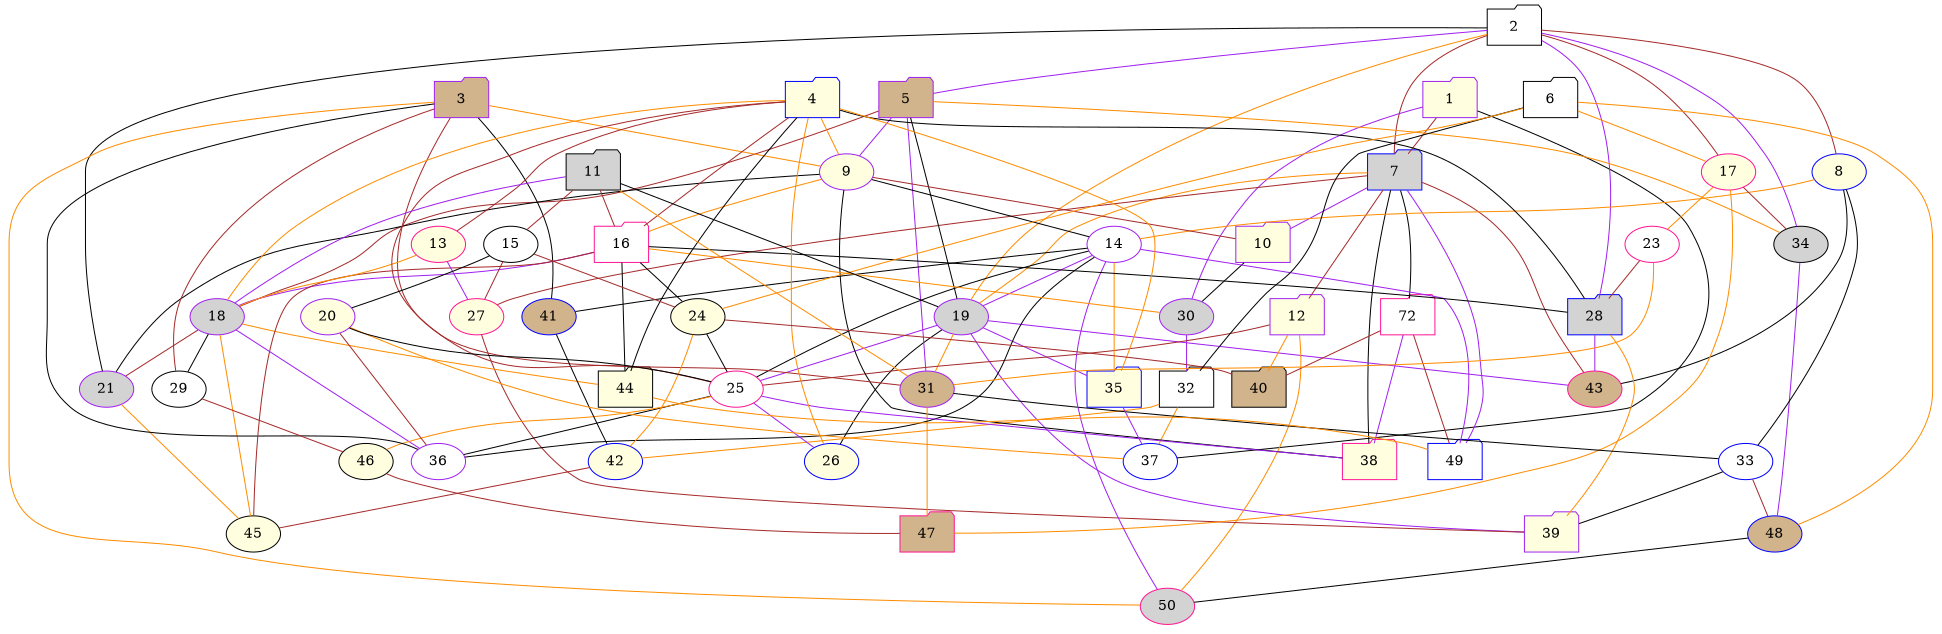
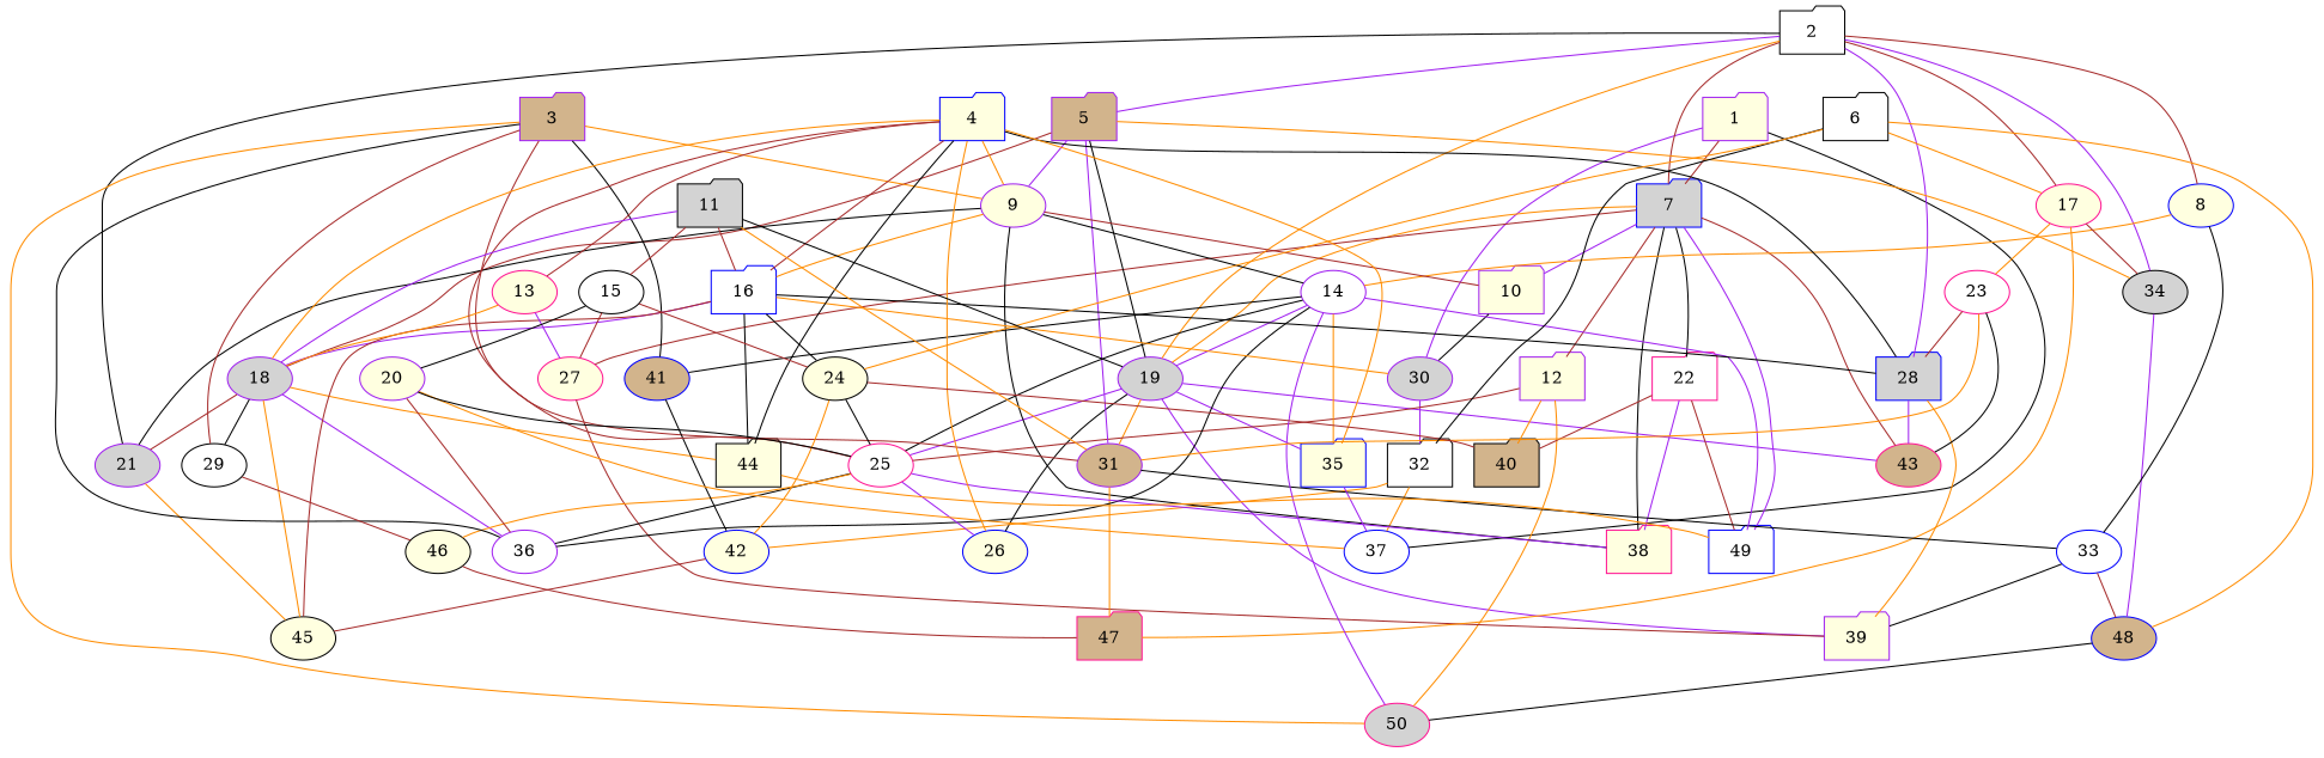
  graph {
    fontname="DejaVu Serif"
    node [color=purple fillcolor=lightyellow fontname="DejaVu Serif" shape=ellipse style=filled]
    edge [color=darkorange fontname="DejaVu Serif" weight=1.0]
    1 [shape=folder]
    7 [color=blue fillcolor=lightgrey shape=folder]
    30 [fillcolor=lightgrey]
    37 [color=blue fillcolor=white]
    19 [fillcolor=lightgrey]
    10 [shape=folder]
    12 [shape=folder]
-   22 [color=deeppink fillcolor=white shape=folder label=72]
+   22 [color=deeppink fillcolor=white shape=folder]
    27 [color=deeppink]
    38 [color=deeppink shape=folder]
    43 [color=deeppink fillcolor=tan]
    49 [color=blue fillcolor=white shape=folder]
    32 [color=black fillcolor=white shape=folder]
    34 [color=black fillcolor=lightgrey]
    48 [color=blue fillcolor=tan]
    2 [color=black fillcolor=white shape=folder]
    5 [fillcolor=tan shape=folder]
    8 [color=blue]
    17 [color=deeppink]
    21 [fillcolor=lightgrey]
    28 [color=blue fillcolor=lightgrey shape=folder]
    9
    31 [fillcolor=tan]
    18 [fillcolor=lightgrey]
    14 [fillcolor=white]
    33 [color=blue fillcolor=white]
    23 [color=deeppink fillcolor=white]
    47 [color=deeppink fillcolor=tan shape=folder]
    25 [color=deeppink fillcolor=white]
    26 [color=blue]
    35 [color=blue shape=folder]
    39 [shape=folder]
    45 [color=black]
    3 [fillcolor=tan shape=folder]
    29 [color=black fillcolor=white]
    36 [fillcolor=white]
    41 [color=blue fillcolor=tan]
    50 [color=deeppink fillcolor=lightgrey]
-   16 [color=deeppink fillcolor=white shape=folder]
+   16 [color=blue fillcolor=white shape=folder]
    13 [color=deeppink]
    46 [color=black]
    42 [color=blue]
    4 [color=blue shape=folder]
    44 [color=black shape=folder]
    24 [color=black]
    6 [color=black fillcolor=white shape=folder]
    40 [color=black fillcolor=tan shape=folder]
    11 [color=black fillcolor=lightgrey shape=folder]
    15 [color=black fillcolor=white]
    20
    1 -- 7 [color=brown]
    1 -- 30 [color=purple]
    1 -- 37 [color=black]
    7 -- 19
    7 -- 10 [color=purple]
    7 -- 12 [color=brown]
    7 -- 22 [color=black]
    7 -- 27 [color=brown]
    7 -- 38 [color=black]
    7 -- 43 [color=brown]
    7 -- 49 [color=purple]
    30 -- 32 [color=purple]
    19 -- 43 [color=purple]
    19 -- 31
    19 -- 25 [color=purple]
    19 -- 26 [color=black weight=2.0]
    19 -- 35 [color=purple]
    19 -- 39 [color=purple]
    10 -- 30 [color=black]
    12 -- 25 [color=brown]
    12 -- 50
    12 -- 40
    22 -- 38 [color=purple]
    22 -- 49 [color=brown]
    22 -- 40 [color=brown]
    27 -- 39 [color=brown]
    32 -- 37
    32 -- 42
    34 -- 48 [color=purple]
    48 -- 50 [color=black]
    2 -- 7 [color=brown]
    2 -- 19
    2 -- 34 [color=purple]
    2 -- 5 [color=purple]
    2 -- 8 [color=brown]
    2 -- 17 [color=brown]
    2 -- 21 [color=black]
    2 -- 28 [color=purple]
    5 -- 19 [color=black]
    5 -- 34
    5 -- 9 [color=purple]
    5 -- 31 [color=purple weight=2.0]
    5 -- 18 [color=brown weight=2.0]
    8 -- 14 [weight=2.0]
    8 -- 33 [color=black]
    17 -- 34 [color=brown]
    17 -- 23
    17 -- 47
    21 -- 45
    28 -- 43 [color=purple]
    28 -- 39
    9 -- 10 [color=brown weight=2.0]
    9 -- 38 [color=black]
    9 -- 21 [color=black]
    9 -- 14 [color=black]
    9 -- 16
    31 -- 33 [color=black]
    31 -- 47 [weight=2.0]
    18 -- 21 [color=brown]
    18 -- 45
    18 -- 29 [color=black weight=2.0]
    18 -- 36 [color=purple]
    18 -- 44
    14 -- 19 [color=purple]
    14 -- 49 [color=purple]
    14 -- 25 [color=black]
    14 -- 35
    14 -- 36 [color=black]
    14 -- 41 [color=black]
    14 -- 50 [color=purple]
    33 -- 48 [color=brown]
    33 -- 39 [color=black]
-   8 -- 43 [color=black]
+   23 -- 43 [color=black]
    23 -- 28 [color=brown]
    23 -- 31
    25 -- 38 [color=purple]
    25 -- 26 [color=purple]
    25 -- 36 [color=black weight=2.0]
    25 -- 46 [weight=2.0]
    35 -- 37 [color=purple]
    3 -- 9 [weight=3.0]
    3 -- 31 [color=brown]
    3 -- 29 [color=brown]
    3 -- 36 [color=black]
    3 -- 41 [color=black weight=2.0]
    3 -- 50
    29 -- 46 [color=brown]
    41 -- 42 [color=black]
    16 -- 30
    16 -- 28 [color=black]
    16 -- 18 [color=purple]
    16 -- 45 [color=brown]
    16 -- 44 [color=black]
    16 -- 24 [color=black weight=2.0]
    13 -- 27 [color=purple]
    13 -- 18
    46 -- 47 [color=brown]
    42 -- 45 [color=brown]
    4 -- 28 [color=black weight=3.0]
    4 -- 9 [weight=2.0]
    4 -- 18
    4 -- 25 [color=brown]
    4 -- 26
    4 -- 35
    4 -- 16 [color=brown]
    4 -- 13 [color=brown]
    4 -- 44 [color=black]
    44 -- 49
    24 -- 25 [color=black]
    24 -- 42
    24 -- 40 [color=brown weight=2.0]
    6 -- 32 [color=black]
    6 -- 48
    6 -- 17
    6 -- 24
    11 -- 19 [color=black]
    11 -- 31 [weight=2.0]
    11 -- 18 [color=purple]
    11 -- 16 [color=brown]
    11 -- 15 [color=brown]
    15 -- 27 [color=brown]
    15 -- 24 [color=brown]
    15 -- 20 [color=black]
    20 -- 37
    20 -- 25 [color=black]
    20 -- 36 [color=brown]
  }
